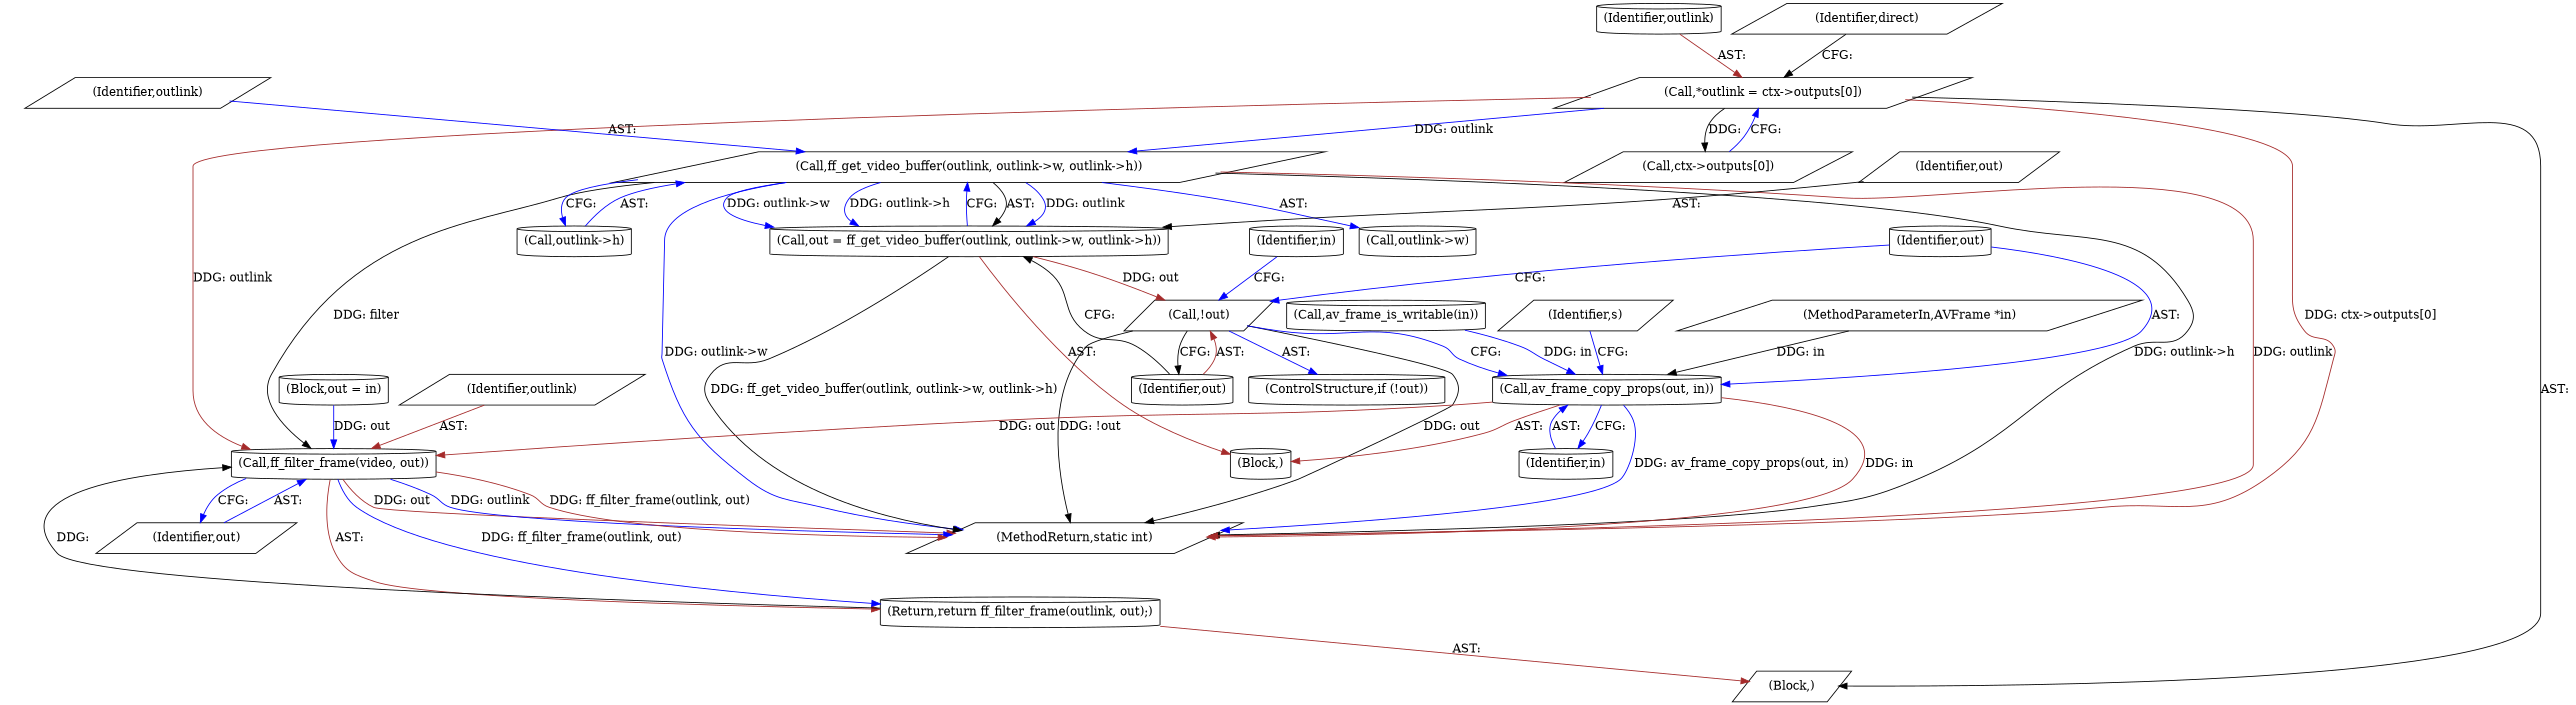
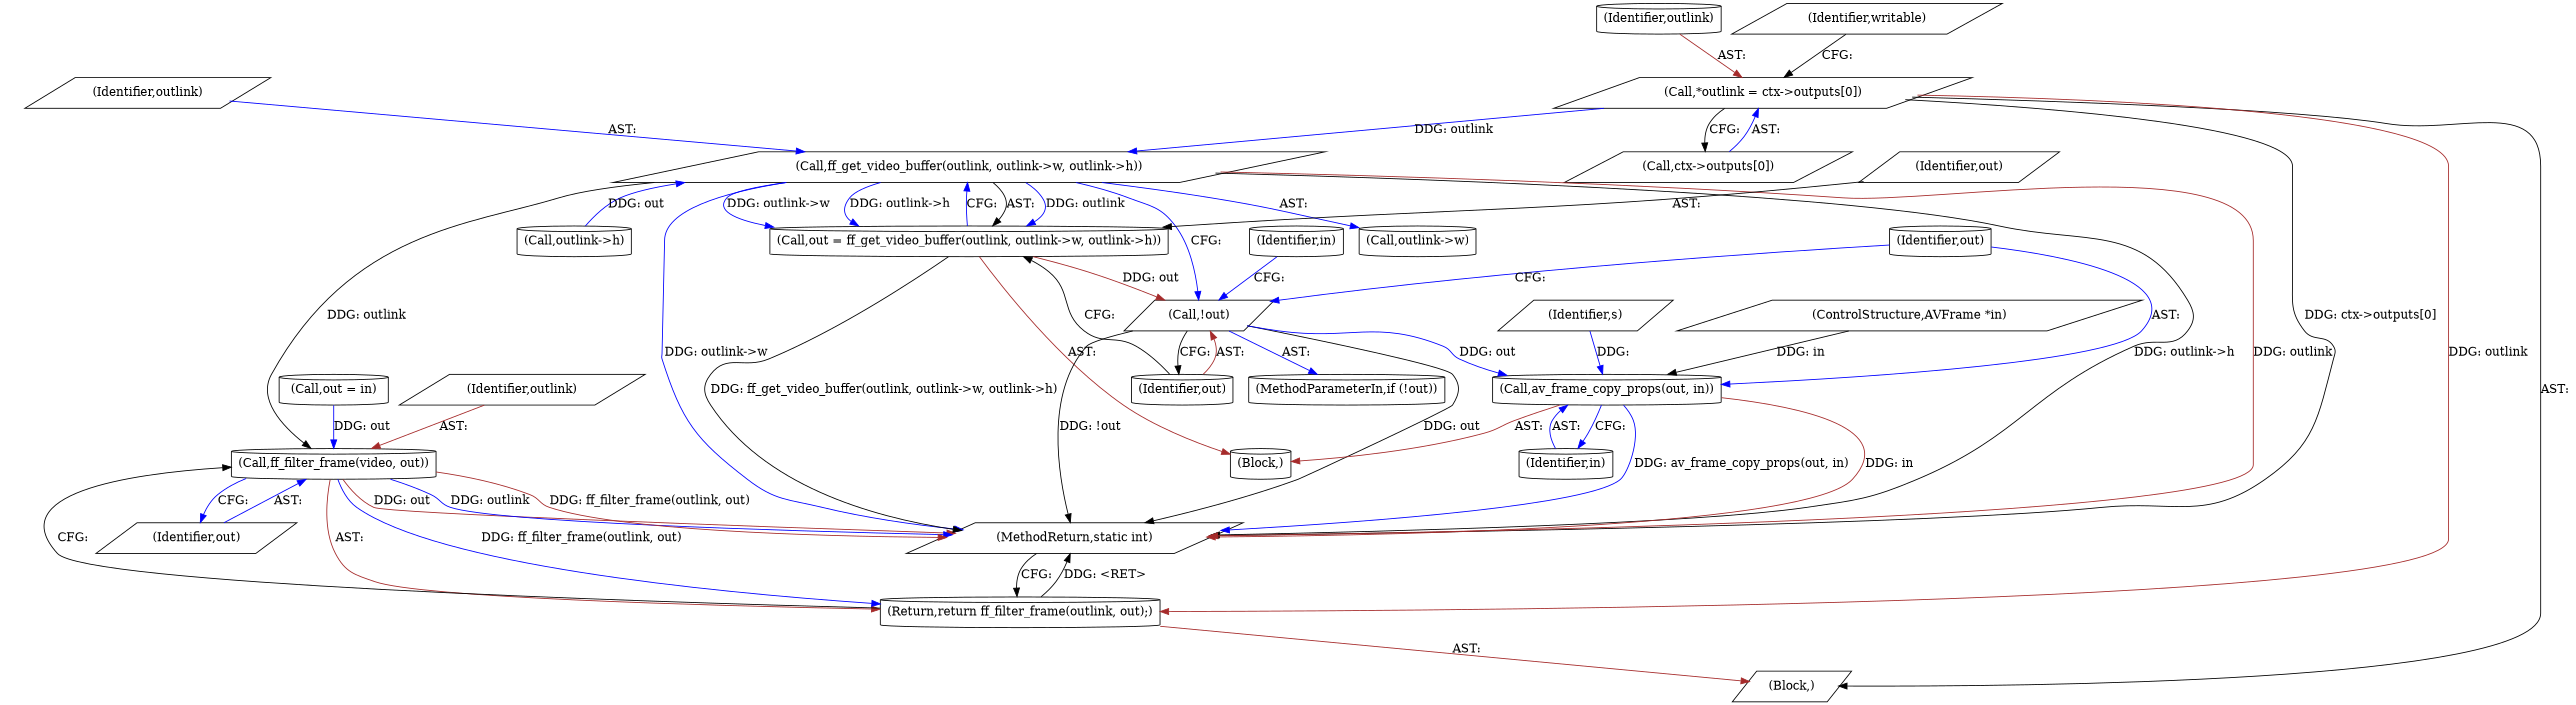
  digraph {
    fontname="DejaVu Serif"
    node [fontname="DejaVu Serif" shape=cylinder]
    edge [color=blue fontname="DejaVu Serif"]
    n1 [label="(Call,*outlink = ctx->outputs[0])" shape=parallelogram]
    n2 [label="(Call,ff_get_video_buffer(outlink, outlink->w, outlink->h))" shape=parallelogram]
    n3 [label="(Call,ff_filter_frame(video, out))"]
    n4 [label="(Block,)" shape=parallelogram]
    n5 [label="(Call,ctx->outputs[0])" shape=parallelogram]
    n6 [label="(MethodReturn,static int)" shape=parallelogram]
    n7 [label="(Call,out = ff_get_video_buffer(outlink, outlink->w, outlink->h))"]
    n8 [label="(Call,outlink->h)"]
    n9 [label="(Call,outlink->w)"]
    n10 [label="(Return,return ff_filter_frame(outlink, out);)"]
    n11 [label="(Identifier,out)" shape=parallelogram]
    n12 [label="(Call,!out)" shape=parallelogram]
    n13 [label="(Block,)"]
    n14 [label="(Call,av_frame_copy_props(out, in))"]
-   n15 [label="(ControlStructure,if (!out))"]
+   n15 [label="(MethodParameterIn,if (!out))"]
    n16 [label="(Identifier,out)"]
    n17 [label="(Identifier,in)"]
    n18 [label="(Identifier,s)" shape=parallelogram]
-   n19 [label="(MethodParameterIn,AVFrame *in)" shape=parallelogram]
-   n20 [label="(Call,av_frame_is_writable(in))"]
+   n19 [label="(ControlStructure,AVFrame *in)" shape=parallelogram]
    n21 [label="(Identifier,in)"]
    n22 [label="(Identifier,outlink)" shape=parallelogram]
    n23 [label="(Identifier,outlink)"]
    n24 [label="(Identifier,out)" shape=parallelogram]
-   n25 [label="(Block,out = in)"]
+   n25 [label="(Call,out = in)"]
    n26 [label="(Identifier,out)"]
    n27 [label="(Identifier,outlink)" shape=parallelogram]
-   n28 [label="(Identifier,direct)" shape=parallelogram]
+   n28 [label="(Identifier,writable)" shape=parallelogram]
    n1 -> n2 [label="DDG: outlink"]
-   n1 -> n3 [color=brown label="DDG: outlink"]
+   n1 -> n10 [color=brown label="DDG: outlink"]
    n1 -> n4 [color=black label="AST: "]
-   n1 -> n5 [color=black label="DDG: "]
-   n1 -> n6 [color=brown label="DDG: ctx->outputs[0]"]
-   n2 -> n3 [color=black label="DDG: filter"]
+   n1 -> n5 [color=black label="CFG: "]
+   n1 -> n6 [color=black label="DDG: ctx->outputs[0]"]
+   n2 -> n3 [color=black label="DDG: outlink"]
    n2 -> n6 [label="DDG: outlink->w"]
    n2 -> n6 [color=black label="DDG: outlink->h"]
    n2 -> n6 [color=brown label="DDG: outlink"]
    n2 -> n7 [color=black label="AST: "]
    n2 -> n7 [label="DDG: outlink"]
    n2 -> n7 [label="DDG: outlink->w"]
    n2 -> n7 [label="DDG: outlink->h"]
-   n2 -> n8 [label="CFG: "]
+   n2 -> n12 [label="CFG: "]
    n2 -> n9 [label="AST: "]
    n3 -> n6 [color=brown label="DDG: out"]
    n3 -> n6 [label="DDG: outlink"]
    n3 -> n6 [color=brown label="DDG: ff_filter_frame(outlink, out)"]
    n3 -> n10 [color=brown label="AST: "]
    n3 -> n10 [label="DDG: ff_filter_frame(outlink, out)"]
    n3 -> n11 [label="CFG: "]
-   n5 -> n1 [label="CFG: "]
+   n5 -> n1 [label="AST: "]
+   n6 -> n10 [color=black label="CFG: "]
    n7 -> n2 [label="CFG: "]
    n7 -> n6 [color=black label="DDG: ff_get_video_buffer(outlink, outlink->w, outlink->h)"]
    n7 -> n12 [color=brown label="DDG: out"]
    n7 -> n13 [color=brown label="AST: "]
-   n8 -> n2 [label="AST: "]
-   n10 -> n3 [color=black label="DDG: "]
+   n8 -> n2 [label="DDG: out"]
+   n10 -> n3 [color=black label="CFG: "]
    n10 -> n4 [color=brown label="AST: "]
+   n10 -> n6 [color=black label="DDG: <RET>"]
    n11 -> n3 [label="AST: "]
    n12 -> n6 [color=black label="DDG: !out"]
    n12 -> n6 [color=black label="DDG: out"]
-   n12 -> n14 [label="CFG: "]
+   n12 -> n14 [label="DDG: out"]
    n12 -> n15 [label="AST: "]
    n12 -> n16 [color=black label="CFG: "]
-   n14 -> n3 [color=brown label="DDG: out"]
    n14 -> n6 [label="DDG: av_frame_copy_props(out, in)"]
    n14 -> n6 [color=brown label="DDG: in"]
    n14 -> n13 [color=brown label="AST: "]
    n14 -> n17 [label="CFG: "]
    n16 -> n7 [color=black label="CFG: "]
    n16 -> n12 [color=brown label="AST: "]
    n17 -> n14 [label="AST: "]
-   n18 -> n14 [label="CFG: "]
+   n18 -> n14 [label="DDG: "]
    n19 -> n14 [color=black label="DDG: in"]
-   n20 -> n14 [label="DDG: in"]
    n21 -> n12 [label="CFG: "]
    n22 -> n2 [label="AST: "]
    n23 -> n1 [color=brown label="AST: "]
    n24 -> n7 [color=black label="AST: "]
    n25 -> n3 [label="DDG: out"]
    n26 -> n12 [label="CFG: "]
    n26 -> n14 [label="AST: "]
    n27 -> n3 [color=brown label="AST: "]
    n28 -> n1 [color=black label="CFG: "]
  }
